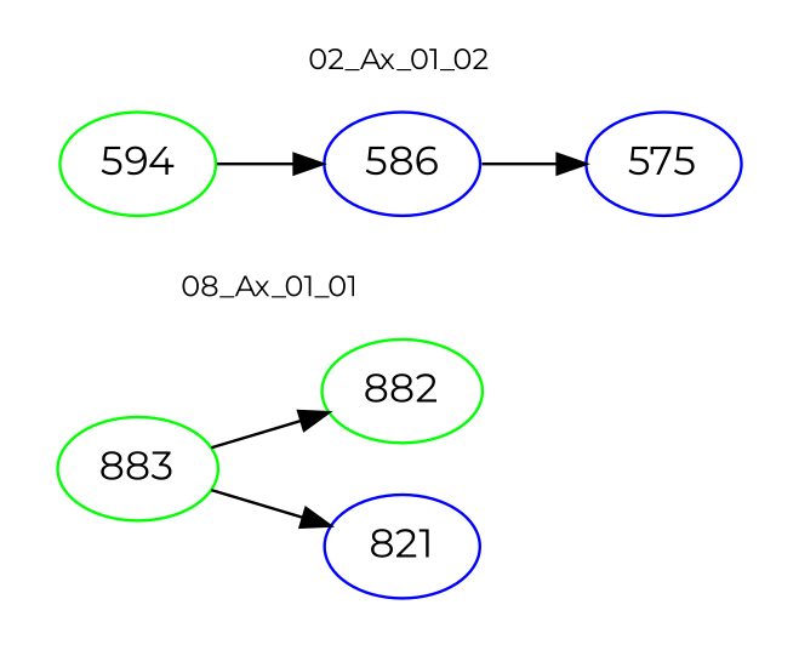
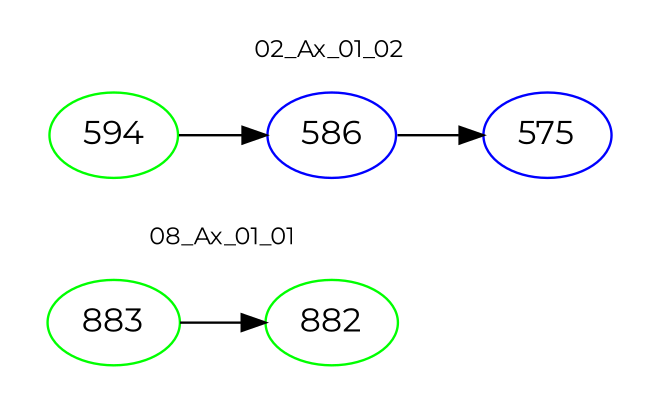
  digraph {
    fontname=Montserrat
    rankdir=LR
    node [color=green fontname=Montserrat]
    edge [color=black fontname=Montserrat]
    n1 [label=883]
-   n2 [color=blue label=821]
    n3 [label=882]
    n4 [color=blue label=586]
    n5 [color=blue label=575]
    n6 [label=594]
    subgraph cluster_1 {
      color=white
      fontsize=10
      label="08_Ax_01_01"
      n1
-     n2
      n3
    }
    subgraph cluster_2 {
      color=white
      fontsize=10
      label="02_Ax_01_02"
      n4
      n5
      n6
    }
-   n1 -> n2
    n1 -> n3
    n4 -> n5
    n6 -> n4
  }
